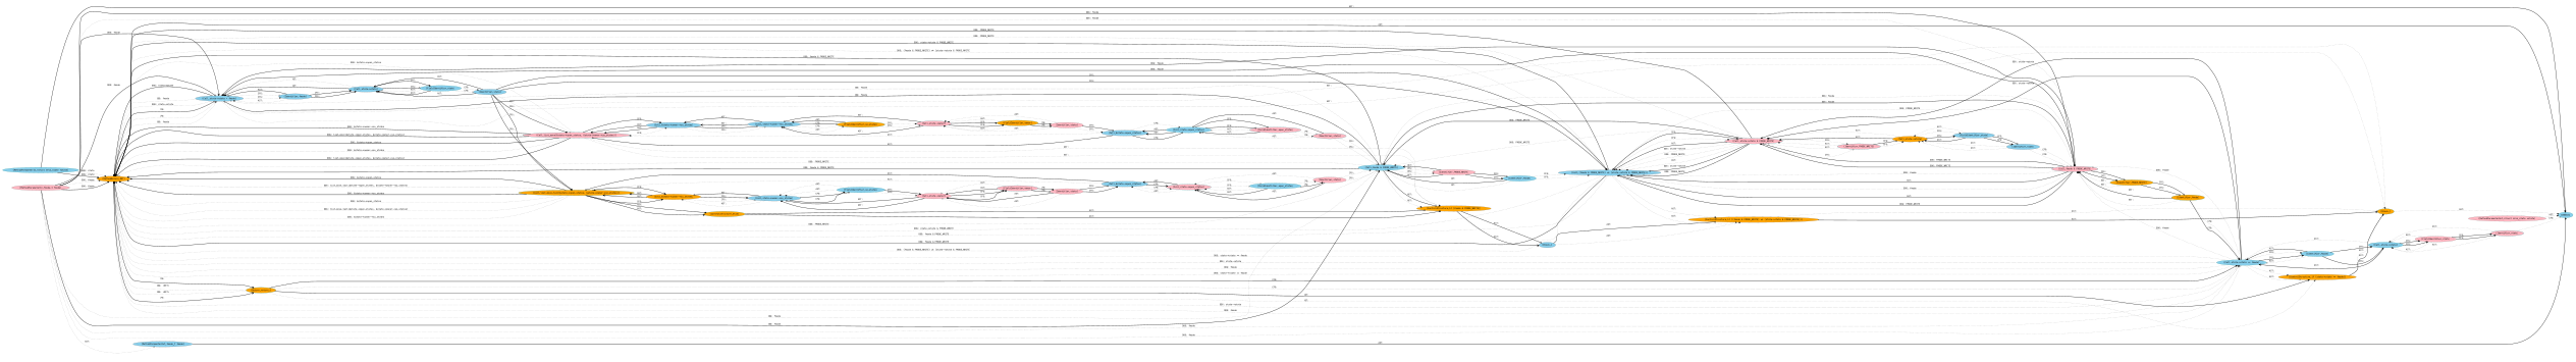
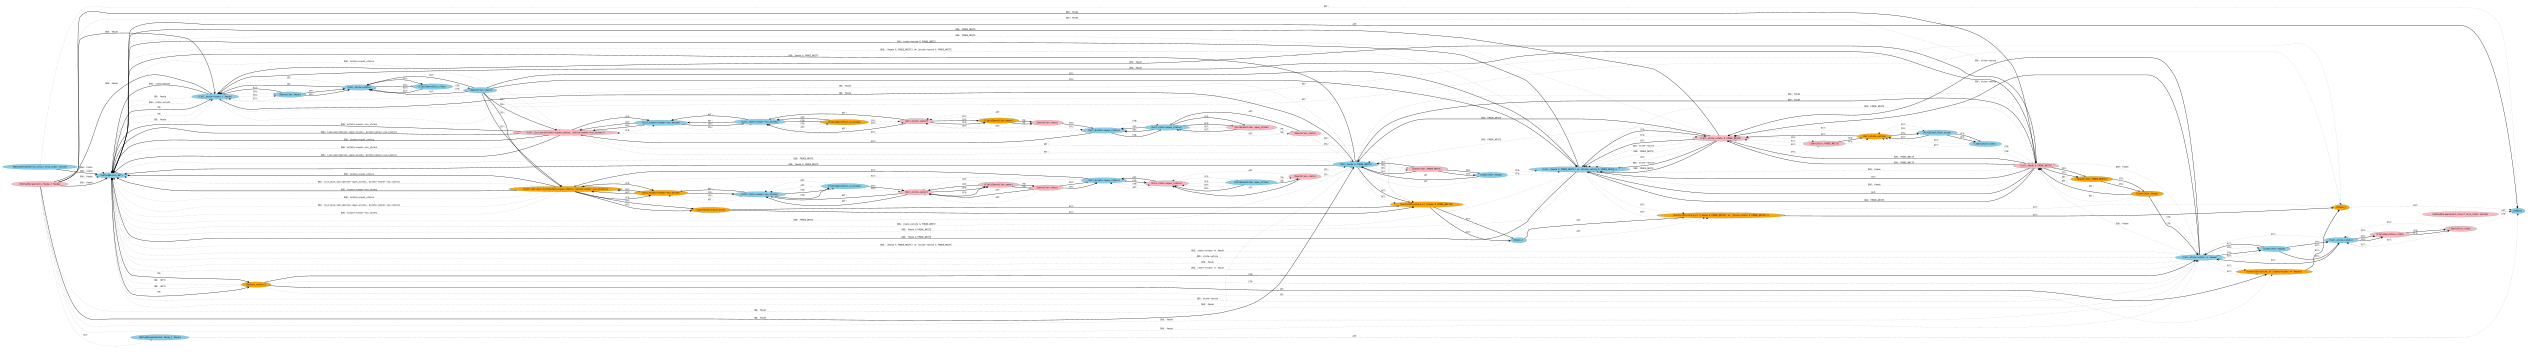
  digraph {
    fontname="JetBrains Mono"
    rankdir=LR
    node [color=teal fillcolor=skyblue fontname="JetBrains Mono" style=filled]
    edge [arrowhead=diamond fontname="JetBrains Mono" style=bold]
    n1 [fillcolor=orange label="(ControlStructure,else)"]
    n2 [color=gray40 fillcolor=orange label="(ControlStructure,if (fmode & FMODE_WRITE))"]
    n3 [color=gray40 label="(Block,)"]
    n4 [color=gray40 label="(Call,&state->open_states)"]
    n5 [fillcolor=lightpink label="(Call,state->open_states)"]
    n6 [fillcolor=orange label="(Call,list_move_tail(&state->open_states, &state->owner->so_states))"]
    n7 [label="(FieldIdentifier,open_states)"]
    n8 [color=gray40 fillcolor=orange label="(Call,&state->owner->so_states)"]
-   n9 [color=gray40 fillcolor=orange label="(MethodReturn,RET)"]
+   n9 [color=gray40 label="(MethodReturn,RET)"]
    n10 [color=gray40 fillcolor=lightpink label="(Identifier,state)"]
    n11 [label="(Call,fmode & FMODE_WRITE)"]
    n12 [color=gray40 label="(Call,state->state = fmode)"]
    n13 [color=gray40 fillcolor=lightpink label="(Identifier,FMODE_WRITE)"]
    n14 [color=gray40 label="(Call,state->owner->so_states)"]
    n15 [fillcolor=orange label="(Return,return;)"]
    1000101
    n17 [label="(FieldIdentifier,so_states)"]
    n18 [color=gray40 fillcolor=lightpink label="(Call,state->owner)"]
    n19 [fillcolor=lightpink label="(FieldIdentifier,owner)"]
    n20 [color=gray40 fillcolor=lightpink label="(Identifier,state)"]
    n21 [color=gray40 label="(Identifier,fmode)"]
    n22 [fillcolor=orange label="(Block,)"]
    n23 [color=gray40 label="(Call,state->state)"]
    n24 [label="(FieldIdentifier,state)"]
    n25 [color=gray40 label="(Identifier,state)"]
    n26 [color=gray40 label="(Call,(fmode & FMODE_WRITE) != (state->state & FMODE_WRITE))"]
    n27 [fillcolor=lightpink label="(Call,list_move(&state->open_states, &state->owner->so_states))"]
    n28 [fillcolor=lightpink label="(Call,state->state & FMODE_WRITE)"]
    n29 [color=gray40 fillcolor=orange label="(ControlStructure,if ((fmode & FMODE_WRITE) != (state->state & FMODE_WRITE)))"]
    n30 [color=gray40 label="(Call,&state->owner->so_states)"]
    n31 [label="(Call,state->state == fmode)"]
    n32 [color=gray40 fillcolor=orange label="(ControlStructure,if (state->state == fmode))"]
    n33 [label="(MethodParameterIn,struct nfs4_state *state)"]
    n34 [color=gray40 fillcolor=lightpink label="(MethodParameterOut,struct nfs4_state *state)"]
    n35 [color=gray40 fillcolor=lightpink label="(MethodParameterIn,fmode_t fmode)"]
    n36 [fillcolor=lightpink label="(Call,fmode & FMODE_WRITE)"]
    n37 [color=gray40 label="(MethodParameterOut,fmode_t fmode)"]
    n38 [label="(Identifier,fmode)"]
    n39 [fillcolor=orange label="(Identifier,FMODE_WRITE)"]
    n40 [color=gray40 fillcolor=lightpink label="(FieldIdentifier,state)"]
    n41 [label="(Call,state->state)"]
    n42 [fillcolor=lightpink label="(Identifier,state)"]
    n43 [fillcolor=lightpink label="(Identifier,FMODE_WRITE)"]
    n44 [fillcolor=orange label="(Identifier,fmode)"]
    n45 [color=gray40 fillcolor=orange label="(Call,state->state)"]
    n46 [color=gray40 label="(FieldIdentifier,state)"]
    n47 [color=gray40 label="(Identifier,state)"]
    n48 [label="(Identifier,fmode)"]
    n49 [color=gray40 label="(Call,&state->open_states)"]
    n50 [label="(Call,state->open_states)"]
    n51 [fillcolor=lightpink label="(FieldIdentifier,open_states)"]
    n52 [fillcolor=lightpink label="(Identifier,state)"]
    n53 [color=gray40 label="(Call,state->owner->so_states)"]
    n54 [fillcolor=orange label="(FieldIdentifier,so_states)"]
    n55 [fillcolor=lightpink label="(Call,state->owner)"]
    n56 [fillcolor=orange label="(FieldIdentifier,owner)"]
    n57 [color=gray40 fillcolor=lightpink label="(Identifier,state)"]
    n1 -> n2 [arrowhead=odot label="AST: "]
    n1 -> n2 [label="AST: "]
    n2 -> n3 [arrowhead=odot label="AST: "]
    n2 -> n3 [arrowhead=vee label="AST: "]
    n3 -> n29 [label="AST: " style=dotted]
    n3 -> n29 [arrowhead=odot label="AST: "]
    n4 -> n5 [arrowhead=vee label="CFG: "]
    n4 -> n5 [arrowhead=vee label="CFG: " style=dotted]
    n4 -> n6 [label="AST: " style=dotted]
    n4 -> n6 [arrowhead=odot label="AST: "]
    n5 -> n4 [label="AST: " style=dotted]
    n5 -> n4 [arrowhead=vee label="AST: "]
    n5 -> n7 [arrowhead=odot label="CFG: " style=dotted]
    n5 -> n7 [arrowhead=odot label="CFG: " style=dotted]
    n6 -> n1 [label="AST: "]
    n6 -> n1 [label="AST: "]
    n6 -> n8 [arrowhead=vee label="CFG: "]
    n6 -> n8 [arrowhead=vee label="CFG: "]
    n6 -> n9 [label="DDG: &state->open_states" style=dotted]
    n6 -> n9 [arrowhead=odot label="DDG: list_move_tail(&state->open_states, &state->owner->so_states)" style=dotted]
    n6 -> n9 [arrowhead=odot label="DDG: &state->owner->so_states" style=dotted]
    n6 -> n9 [label="DDG: &state->open_states"]
    n6 -> n9 [label="DDG: list_move_tail(&state->open_states, &state->owner->so_states)" style=dotted]
    n6 -> n9 [label="DDG: &state->owner->so_states"]
    n7 -> n5 [label="AST: " style=dotted]
    n7 -> n5 [arrowhead=vee label="AST: "]
    n7 -> n10 [label="CFG: "]
    n7 -> n10 [arrowhead=vee label="CFG: " style=dotted]
    n8 -> n6 [arrowhead=vee label="AST: "]
    n8 -> n6 [arrowhead=vee label="AST: "]
    n8 -> n14 [arrowhead=vee label="CFG: "]
    n8 -> n14 [arrowhead=odot label="CFG: " style=dotted]
    n9 -> n12 [arrowhead=odot label="CFG: "]
    n9 -> n12 [label="CFG: " style=dotted]
    n9 -> n15 [arrowhead=vee label="CFG: "]
    n9 -> n15 [label="CFG: "]
    n9 -> 1000101 [arrowhead=vee label="AST: "]
    n10 -> n5 [arrowhead=vee label="AST: "]
    n10 -> n5 [arrowhead=vee label="AST: " style=dotted]
    n10 -> n11 [arrowhead=odot label="CFG: " style=dotted]
    n10 -> n11 [label="CFG: " style=dotted]
    n11 -> n2 [arrowhead=odot label="AST: "]
    n11 -> n2 [label="AST: " style=dotted]
    n11 -> n9 [arrowhead=odot label="DDG: FMODE_WRITE" style=dotted]
    n11 -> n9 [arrowhead=vee label="DDG: fmode & FMODE_WRITE"]
    n11 -> n9 [arrowhead=vee label="DDG: FMODE_WRITE" style=dotted]
    n11 -> n9 [arrowhead=vee label="DDG: fmode & FMODE_WRITE"]
    n11 -> n12 [arrowhead=odot label="DDG: fmode"]
    n11 -> n12 [arrowhead=odot label="DDG: fmode" style=dotted]
    n11 -> n13 [arrowhead=odot label="CFG: " style=dotted]
    n11 -> n13 [arrowhead=vee label="CFG: " style=dotted]
    n12 -> n9 [arrowhead=vee label="DDG: fmode" style=dotted]
    n12 -> n9 [arrowhead=odot label="DDG: state->state"]
    n12 -> n9 [arrowhead=odot label="DDG: fmode" style=dotted]
    n12 -> n9 [arrowhead=vee label="DDG: state->state" style=dotted]
    n12 -> n21 [arrowhead=odot label="CFG: " style=dotted]
    n12 -> n21 [arrowhead=vee label="CFG: " style=dotted]
    n12 -> n22 [arrowhead=vee label="AST: " style=dotted]
    n12 -> n22 [arrowhead=odot label="AST: " style=dotted]
    n13 -> n11 [label="AST: "]
    n13 -> n11 [arrowhead=vee label="AST: "]
    n13 -> n48 [arrowhead=odot label="CFG: "]
    n13 -> n48 [arrowhead=vee label="CFG: "]
    n14 -> n8 [arrowhead=vee label="AST: " style=dotted]
    n14 -> n8 [arrowhead=odot label="AST: "]
    n14 -> n17 [arrowhead=odot label="CFG: "]
    n14 -> n17 [label="CFG: "]
    n15 -> n9 [arrowhead=vee label="DDG: <RET>" style=dotted]
    n15 -> n9 [label="DDG: <RET>" style=dotted]
    n15 -> n31 [arrowhead=vee label="CFG: " style=dotted]
    n15 -> n31 [label="CFG: "]
    n15 -> n32 [arrowhead=vee label="AST: " style=dotted]
    n15 -> n32 [label="AST: "]
    n17 -> n14 [label="AST: " style=dotted]
    n17 -> n14 [label="AST: " style=dotted]
    n17 -> n18 [arrowhead=vee label="CFG: " style=dotted]
    n17 -> n18 [arrowhead=vee label="CFG: "]
    n18 -> n14 [label="AST: "]
    n18 -> n14 [arrowhead=odot label="AST: "]
    n18 -> n19 [label="CFG: "]
    n18 -> n19 [arrowhead=vee label="CFG: "]
    n19 -> n18 [arrowhead=odot label="AST: " style=dotted]
    n19 -> n18 [label="AST: "]
    n19 -> n20 [arrowhead=odot label="CFG: "]
    n19 -> n20 [label="CFG: "]
    n20 -> n4 [arrowhead=odot label="CFG: "]
    n20 -> n4 [label="CFG: "]
    n20 -> n18 [arrowhead=odot label="AST: " style=dotted]
    n20 -> n18 [label="AST: "]
    n21 -> n12 [label="AST: " style=dotted]
    n21 -> n12 [arrowhead=odot label="AST: "]
    n21 -> n23 [arrowhead=vee label="CFG: "]
    n21 -> n23 [label="CFG: "]
    n22 -> 1000101 [label="AST: " style=dotted]
    n23 -> n12 [arrowhead=vee label="AST: "]
    n23 -> n12 [label="AST: " style=dotted]
    n23 -> n24 [label="CFG: "]
    n23 -> n24 [arrowhead=odot label="CFG: "]
    n24 -> n23 [arrowhead=odot label="AST: " style=dotted]
    n24 -> n23 [arrowhead=vee label="AST: "]
    n24 -> n25 [arrowhead=vee label="CFG: " style=dotted]
    n24 -> n25 [arrowhead=odot label="CFG: " style=dotted]
    n25 -> n6 [arrowhead=odot label="CFG: "]
    n25 -> n6 [label="CFG: "]
    n25 -> n23 [arrowhead=vee label="AST: "]
    n25 -> n23 [arrowhead=vee label="AST: "]
    n25 -> n26 [label="CFG: "]
    n25 -> n26 [label="CFG: "]
    n25 -> n27 [arrowhead=odot label="CFG: " style=dotted]
    n25 -> n27 [label="CFG: "]
    n26 -> n9 [arrowhead=vee label="DDG: state->state & FMODE_WRITE"]
    n26 -> n9 [arrowhead=vee label="DDG: fmode & FMODE_WRITE" style=dotted]
    n26 -> n9 [arrowhead=odot label="DDG: (fmode & FMODE_WRITE) != (state->state & FMODE_WRITE)" style=dotted]
    n26 -> n9 [label="DDG: state->state & FMODE_WRITE" style=dotted]
    n26 -> n9 [arrowhead=odot label="DDG: fmode & FMODE_WRITE"]
    n26 -> n9 [label="DDG: (fmode & FMODE_WRITE) != (state->state & FMODE_WRITE)" style=dotted]
    n26 -> n28 [arrowhead=vee label="CFG: "]
    n26 -> n28 [label="CFG: " style=dotted]
    n26 -> n29 [label="AST: " style=dotted]
    n26 -> n29 [arrowhead=vee label="AST: " style=dotted]
    n27 -> n2 [arrowhead=vee label="AST: " style=dotted]
    n27 -> n2 [arrowhead=vee label="AST: " style=dotted]
    n27 -> n9 [label="DDG: list_move(&state->open_states, &state->owner->so_states)"]
    n27 -> n9 [arrowhead=vee label="DDG: &state->open_states"]
    n27 -> n9 [arrowhead=vee label="DDG: &state->owner->so_states" style=dotted]
    n27 -> n9 [arrowhead=odot label="DDG: list_move(&state->open_states, &state->owner->so_states)"]
    n27 -> n9 [arrowhead=vee label="DDG: &state->open_states" style=dotted]
    n27 -> n9 [label="DDG: &state->owner->so_states"]
    n27 -> n30 [arrowhead=vee label="CFG: " style=dotted]
    n27 -> n30 [label="CFG: "]
    n28 -> n9 [arrowhead=vee label="DDG: FMODE_WRITE"]
    n28 -> n9 [arrowhead=vee label="DDG: FMODE_WRITE" style=dotted]
    n28 -> n11 [label="DDG: FMODE_WRITE" style=dotted]
    n28 -> n11 [arrowhead=vee label="DDG: FMODE_WRITE"]
    n28 -> n26 [arrowhead=vee label="AST: "]
    n28 -> n26 [arrowhead=vee label="DDG: state->state" style=dotted]
    n28 -> n26 [label="DDG: FMODE_WRITE" style=dotted]
    n28 -> n26 [label="AST: " style=dotted]
    n28 -> n26 [arrowhead=odot label="DDG: state->state"]
    n28 -> n26 [arrowhead=vee label="DDG: FMODE_WRITE"]
    n28 -> n43 [arrowhead=odot label="CFG: " style=dotted]
    n28 -> n43 [arrowhead=vee label="CFG: " style=dotted]
    n29 -> n22 [label="AST: "]
    n29 -> n22 [arrowhead=odot label="AST: " style=dotted]
    n30 -> n27 [arrowhead=vee label="AST: "]
    n30 -> n27 [label="AST: "]
    n30 -> n53 [arrowhead=odot label="CFG: "]
    n30 -> n53 [arrowhead=odot label="CFG: " style=dotted]
    n31 -> n9 [label="DDG: state->state == fmode" style=dotted]
    n31 -> n9 [label="DDG: state->state" style=dotted]
    n31 -> n9 [label="DDG: fmode" style=dotted]
    n31 -> n9 [arrowhead=odot label="DDG: state->state == fmode" style=dotted]
    n31 -> n9 [label="DDG: state->state" style=dotted]
    n31 -> n9 [arrowhead=odot label="DDG: fmode" style=dotted]
    n31 -> n28 [arrowhead=vee label="DDG: state->state"]
    n31 -> n28 [label="DDG: state->state"]
    n31 -> n32 [arrowhead=odot label="AST: " style=dotted]
    n31 -> n32 [arrowhead=vee label="AST: " style=dotted]
    n31 -> n36 [label="DDG: fmode" style=dotted]
    n31 -> n36 [arrowhead=odot label="DDG: fmode" style=dotted]
    n31 -> n38 [label="CFG: " style=dotted]
    n31 -> n38 [arrowhead=vee label="CFG: "]
    n32 -> n22 [label="AST: "]
    n32 -> n22 [arrowhead=odot label="AST: " style=dotted]
    n33 -> n9 [arrowhead=vee label="DDG: state"]
    n33 -> n9 [label="DDG: state" style=dotted]
-   n33 -> 1000101 [label="AST: "]
+   n33 -> 1000101 [label="AST: " style=dotted]
    n34 -> 1000101 [label="AST: " style=dotted]
    n35 -> n9 [label="DDG: fmode"]
    n35 -> n9 [arrowhead=vee label="DDG: fmode" style=dotted]
    n35 -> n11 [arrowhead=vee label="DDG: fmode"]
    n35 -> n11 [arrowhead=odot label="DDG: fmode" style=dotted]
    n35 -> n12 [arrowhead=vee label="DDG: fmode"]
    n35 -> n12 [arrowhead=odot label="DDG: fmode"]
    n35 -> n31 [label="DDG: fmode" style=dotted]
    n35 -> n31 [arrowhead=odot label="DDG: fmode" style=dotted]
    n35 -> n36 [label="DDG: fmode"]
    n35 -> n36 [label="DDG: fmode" style=dotted]
    n35 -> n37 [arrowhead=odot label="AST: " style=dotted]
    n36 -> n11 [arrowhead=odot label="DDG: fmode"]
    n36 -> n11 [arrowhead=odot label="DDG: fmode" style=dotted]
    n36 -> n12 [arrowhead=vee label="DDG: fmode"]
    n36 -> n12 [label="DDG: fmode"]
    n36 -> n26 [arrowhead=odot label="AST: "]
    n36 -> n26 [arrowhead=odot label="DDG: fmode" style=dotted]
    n36 -> n26 [label="DDG: FMODE_WRITE" style=dotted]
    n36 -> n26 [arrowhead=odot label="AST: "]
    n36 -> n26 [arrowhead=odot label="DDG: fmode" style=dotted]
    n36 -> n26 [label="DDG: FMODE_WRITE"]
    n36 -> n28 [arrowhead=odot label="DDG: FMODE_WRITE"]
    n36 -> n28 [label="DDG: FMODE_WRITE"]
    n36 -> n39 [arrowhead=odot label="CFG: "]
    n36 -> n39 [label="CFG: "]
-   n37 -> 1000101 [label="AST: "]
+   n37 -> 1000101 [label="AST: " style=dotted]
    n38 -> n31 [arrowhead=odot label="AST: " style=dotted]
    n38 -> n31 [arrowhead=vee label="AST: "]
    n38 -> n41 [label="CFG: "]
    n38 -> n41 [arrowhead=vee label="CFG: "]
    n39 -> n36 [label="AST: " style=dotted]
    n39 -> n36 [label="AST: " style=dotted]
    n39 -> n44 [arrowhead=odot label="CFG: "]
    n39 -> n44 [arrowhead=odot label="CFG: "]
    n40 -> n41 [arrowhead=odot label="AST: " style=dotted]
    n40 -> n41 [arrowhead=odot label="AST: " style=dotted]
    n40 -> n42 [label="CFG: "]
    n40 -> n42 [label="CFG: "]
    n41 -> n31 [arrowhead=vee label="AST: "]
    n41 -> n31 [arrowhead=odot label="AST: " style=dotted]
    n41 -> n40 [label="CFG: "]
    n41 -> n40 [arrowhead=vee label="CFG: "]
    n42 -> 1000101 [arrowhead=odot label="CFG: " style=dotted]
    n42 -> n41 [label="AST: " style=dotted]
    n42 -> n41 [label="AST: " style=dotted]
    n43 -> n28 [label="AST: " style=dotted]
    n43 -> n28 [arrowhead=odot label="AST: " style=dotted]
    n43 -> n45 [arrowhead=odot label="CFG: "]
    n43 -> n45 [label="CFG: " style=dotted]
    n44 -> n31 [label="CFG: " style=dotted]
    n44 -> n31 [arrowhead=vee label="CFG: "]
    n44 -> n36 [label="AST: "]
    n44 -> n36 [label="AST: " style=dotted]
    n45 -> n28 [label="AST: " style=dotted]
    n45 -> n28 [arrowhead=vee label="AST: "]
    n45 -> n46 [arrowhead=vee label="CFG: " style=dotted]
    n45 -> n46 [arrowhead=vee label="CFG: "]
    n46 -> n45 [arrowhead=vee label="AST: "]
    n46 -> n45 [label="AST: " style=dotted]
    n46 -> n47 [arrowhead=vee label="CFG: "]
    n46 -> n47 [arrowhead=odot label="CFG: "]
    n47 -> n36 [arrowhead=odot label="CFG: " style=dotted]
    n47 -> n36 [arrowhead=odot label="CFG: " style=dotted]
    n47 -> n45 [arrowhead=vee label="AST: " style=dotted]
    n47 -> n45 [arrowhead=vee label="AST: " style=dotted]
    n48 -> n11 [arrowhead=odot label="AST: "]
    n48 -> n11 [arrowhead=odot label="AST: " style=dotted]
    n48 -> n26 [arrowhead=vee label="CFG: " style=dotted]
    n48 -> n26 [arrowhead=vee label="CFG: " style=dotted]
    n49 -> n27 [arrowhead=odot label="AST: "]
    n49 -> n27 [label="AST: " style=dotted]
    n49 -> n50 [arrowhead=odot label="CFG: "]
    n49 -> n50 [arrowhead=vee label="CFG: " style=dotted]
    n50 -> n49 [arrowhead=vee label="AST: "]
    n50 -> n49 [arrowhead=vee label="AST: "]
    n50 -> n51 [arrowhead=odot label="CFG: "]
    n50 -> n51 [arrowhead=odot label="CFG: "]
    n51 -> n50 [arrowhead=odot label="AST: " style=dotted]
    n51 -> n50 [arrowhead=odot label="AST: "]
    n51 -> n52 [arrowhead=odot label="CFG: " style=dotted]
    n51 -> n52 [arrowhead=vee label="CFG: " style=dotted]
    n52 -> n11 [arrowhead=odot label="CFG: " style=dotted]
    n52 -> n11 [arrowhead=vee label="CFG: " style=dotted]
    n52 -> n50 [arrowhead=odot label="AST: "]
    n52 -> n50 [label="AST: " style=dotted]
    n53 -> n30 [arrowhead=vee label="AST: "]
    n53 -> n30 [arrowhead=vee label="AST: "]
    n53 -> n54 [arrowhead=odot label="CFG: "]
    n53 -> n54 [arrowhead=vee label="CFG: " style=dotted]
    n54 -> n53 [arrowhead=vee label="AST: " style=dotted]
    n54 -> n53 [arrowhead=vee label="AST: "]
    n54 -> n55 [arrowhead=vee label="CFG: " style=dotted]
    n54 -> n55 [label="CFG: " style=dotted]
    n55 -> n53 [arrowhead=odot label="AST: "]
    n55 -> n53 [label="AST: "]
    n55 -> n56 [label="CFG: "]
    n55 -> n56 [arrowhead=vee label="CFG: "]
    n56 -> n55 [arrowhead=odot label="AST: " style=dotted]
    n56 -> n55 [label="AST: " style=dotted]
    n56 -> n57 [label="CFG: "]
    n56 -> n57 [label="CFG: "]
    n57 -> n49 [label="CFG: " style=dotted]
    n57 -> n49 [arrowhead=odot label="CFG: "]
    n57 -> n55 [label="AST: " style=dotted]
    n57 -> n55 [label="AST: " style=dotted]
  }
